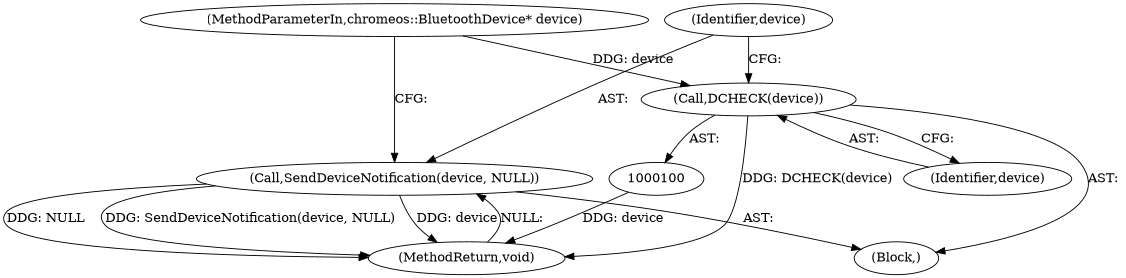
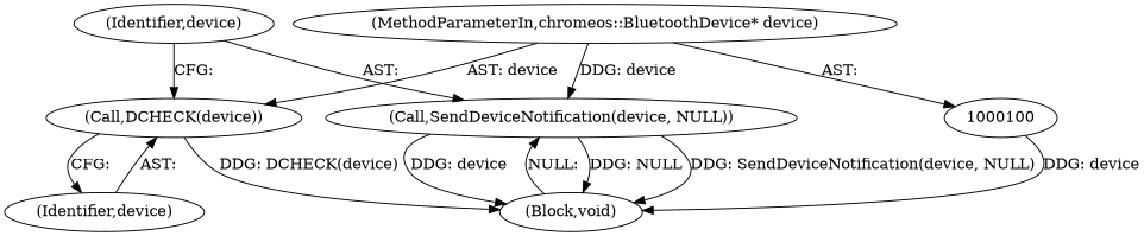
  digraph {
    n1 [label="(Call,SendDeviceNotification(device, NULL))"]
-   n2 [label="(Block,)"]
-   n3 [label="(MethodReturn,void)"]
+   n3 [label="(Block,void)"]
    n4 [label="(Call,DCHECK(device))"]
    n5 [label="(Identifier,device)"]
    n6 [label="(MethodParameterIn,chromeos::BluetoothDevice* device)"]
    1000100
    n8 [label="(Identifier,device)"]
-   n1 -> n2 [label="AST: "]
    n1 -> n3 [label="DDG: NULL"]
    n1 -> n3 [label="DDG: SendDeviceNotification(device, NULL)"]
    n1 -> n3 [label="DDG: device"]
    n3 -> n1 [label="NULL: "]
-   n4 -> n2 [label="AST: "]
    n4 -> n3 [label="DDG: DCHECK(device)"]
    n4 -> n5 [label="CFG: "]
    n5 -> n4 [label="AST: "]
-   n6 -> n1 [label="CFG: "]
-   n6 -> n4 [label="DDG: device"]
-   n4 -> 1000100 [label="AST: "]
+   n6 -> n1 [label="DDG: device"]
+   n6 -> n4 [label="AST: device"]
+   n6 -> 1000100 [label="AST: "]
    1000100 -> n3 [label="DDG: device"]
    n8 -> n1 [label="AST: "]
    n8 -> n4 [label="CFG: "]
  }
